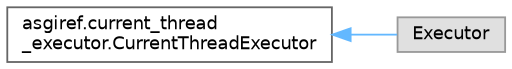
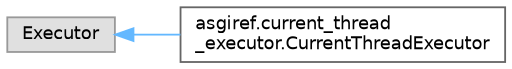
  digraph {
    rankdir=LR
    node [fontname=Helvetica fontsize=10 shape=box style=filled]
    n1 [color=grey60 fillcolor="#E0E0E0" height=0.2 label=Executor width=0.4]
    n2 [color=grey40 fillcolor=white height=0.2 label="asgiref.current_thread\l_executor.CurrentThreadExecutor" width=0.4]
-   n2 -> n1 [color=steelblue1 dir=back fontname=Helvetica fontsize=10 labelfontname=Helvetica labelfontsize=10 style=solid]
+   n1 -> n2 [color=steelblue1 dir=back fontname=Helvetica fontsize=10 labelfontname=Helvetica labelfontsize=10 style=solid]
  }
